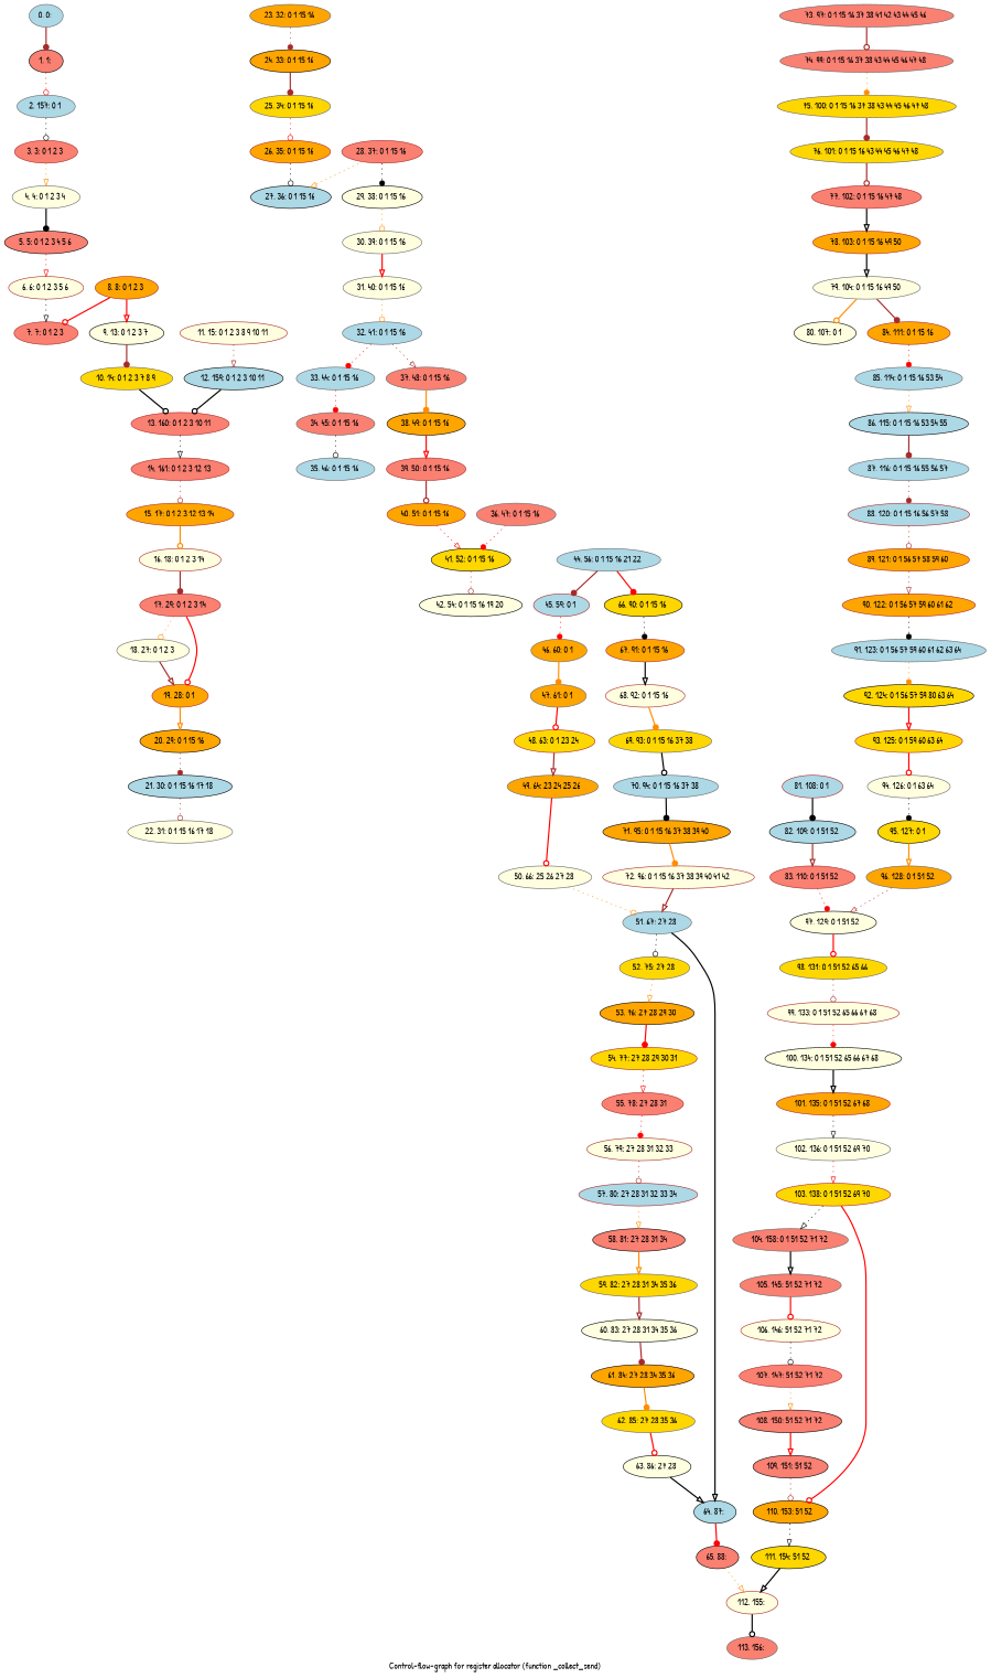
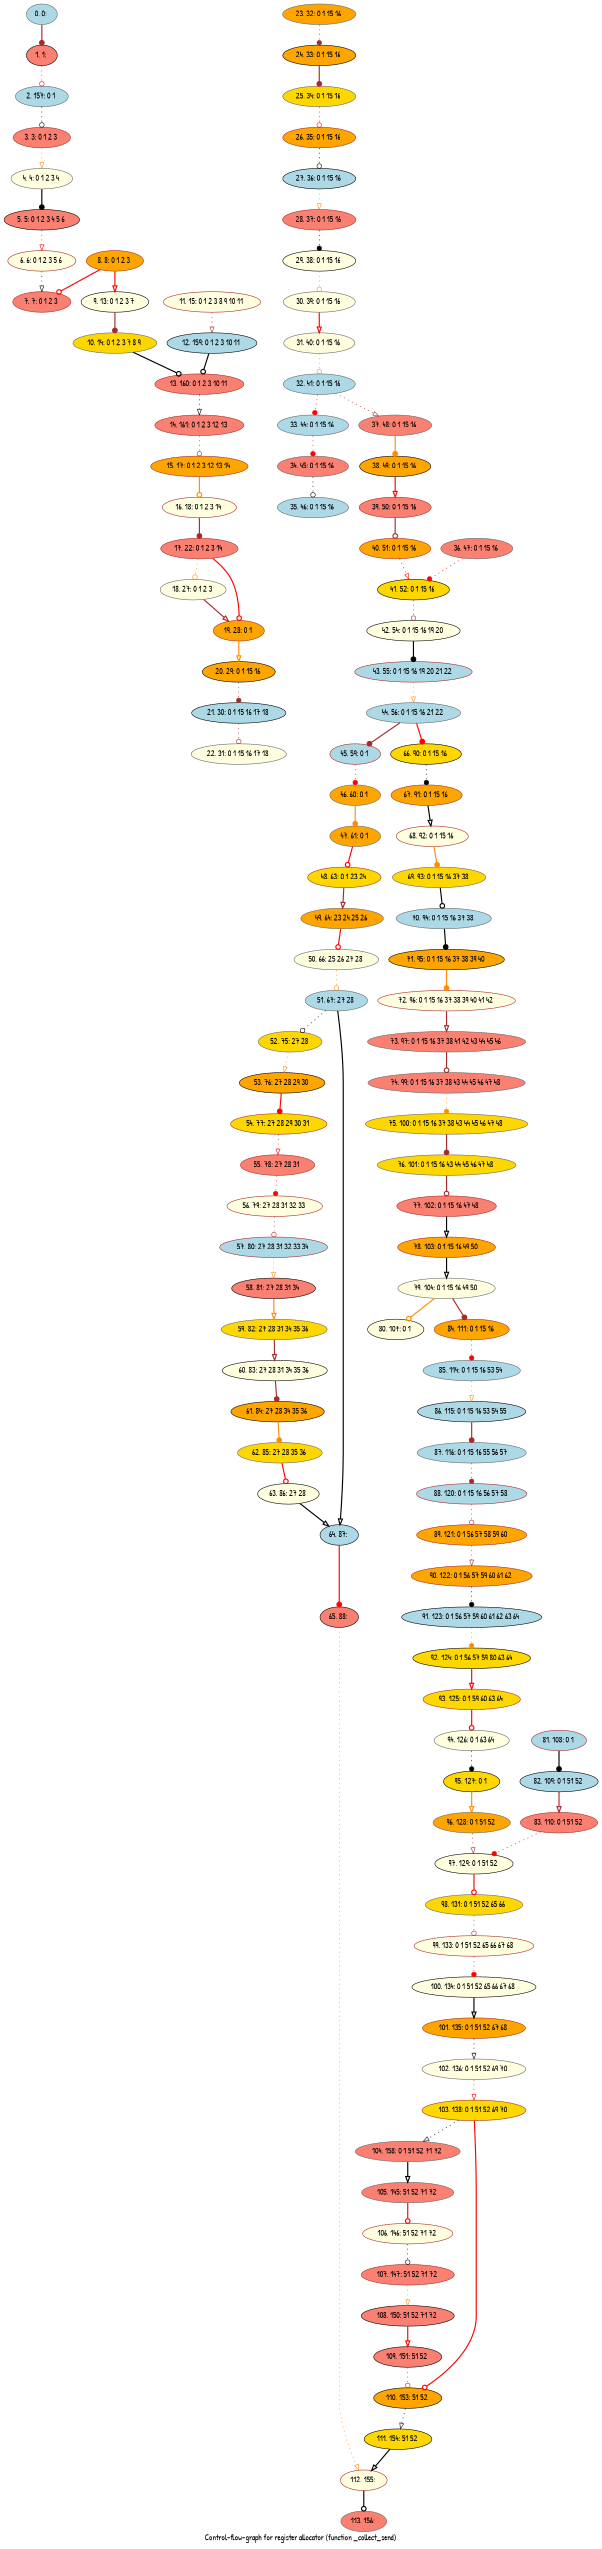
  digraph {
    fontname="Patrick Hand"
    label="Control-flow-graph for register allocator (function _collect_send)"
    node [color=gray40 fillcolor=lightyellow fontname="Patrick Hand" style=filled]
    edge [arrowhead=onormal color=brown fontname="Patrick Hand" style=bold]
    n1 [fillcolor=lightblue label="0, 0: "]
    n2 [color=black fillcolor=salmon label="1, 1: "]
    n3 [fillcolor=lightblue label="2, 157: 0 1 "]
    n4 [color=brown fillcolor=salmon label="3, 3: 0 1 2 3 "]
    n5 [label="4, 4: 0 1 2 3 4 "]
    n6 [color=black fillcolor=salmon label="5, 5: 0 1 2 3 4 5 6 "]
    n7 [color=brown label="6, 6: 0 1 2 3 5 6 "]
    n8 [color=brown fillcolor=salmon label="7, 7: 0 1 2 3 "]
    n9 [color=brown fillcolor=orange label="8, 8: 0 1 2 3 "]
    n10 [color=black label="9, 13: 0 1 2 3 7 "]
    n11 [fillcolor=gold label="10, 14: 0 1 2 3 7 8 9 "]
    n12 [color=brown fillcolor=salmon label="13, 160: 0 1 2 3 10 11 "]
    n13 [color=brown label="11, 15: 0 1 2 3 8 9 10 11 "]
    n14 [color=black fillcolor=lightblue label="12, 159: 0 1 2 3 10 11 "]
    n15 [color=brown fillcolor=salmon label="14, 161: 0 1 2 3 12 13 "]
    n16 [color=brown fillcolor=orange label="15, 17: 0 1 2 3 12 13 14 "]
    n17 [color=brown label="16, 18: 0 1 2 3 14 "]
-   n18 [color=brown fillcolor=salmon label="17, 29: 0 1 2 3 14"]
+   n18 [color=brown fillcolor=salmon label="17, 22: 0 1 2 3 14 "]
    n19 [label="18, 27: 0 1 2 3 "]
    n20 [color=brown fillcolor=orange label="19, 28: 0 1 "]
    n21 [color=black fillcolor=orange label="20, 29: 0 1 15 16 "]
    n22 [color=black fillcolor=lightblue label="21, 30: 0 1 15 16 17 18 "]
    n23 [label="22, 31: 0 1 15 16 17 18 "]
    n24 [fillcolor=orange label="23, 32: 0 1 15 16 "]
    n25 [color=black fillcolor=orange label="24, 33: 0 1 15 16 "]
    n26 [fillcolor=gold label="25, 34: 0 1 15 16 "]
    n27 [color=brown fillcolor=orange label="26, 35: 0 1 15 16 "]
    n28 [color=black fillcolor=lightblue label="27, 36: 0 1 15 16 "]
    n29 [color=brown fillcolor=salmon label="28, 37: 0 1 15 16 "]
    n30 [color=black label="29, 38: 0 1 15 16 "]
    n31 [label="30, 39: 0 1 15 16 "]
    n32 [label="31, 40: 0 1 15 16 "]
    n33 [fillcolor=lightblue label="32, 41: 0 1 15 16 "]
    n34 [fillcolor=lightblue label="33, 44: 0 1 15 16 "]
    n35 [fillcolor=salmon label="37, 48: 0 1 15 16 "]
    n36 [fillcolor=salmon label="34, 45: 0 1 15 16 "]
    n37 [color=black fillcolor=orange label="38, 49: 0 1 15 16 "]
    n38 [fillcolor=lightblue label="35, 46: 0 1 15 16 "]
    n39 [fillcolor=salmon label="36, 47: 0 1 15 16 "]
    n40 [color=black fillcolor=gold label="41, 52: 0 1 15 16 "]
    n41 [color=black label="42, 54: 0 1 15 16 19 20 "]
    n42 [color=brown fillcolor=salmon label="39, 50: 0 1 15 16 "]
    n43 [color=brown fillcolor=orange label="40, 51: 0 1 15 16 "]
+   n44 [color=brown fillcolor=lightblue label="43, 55: 0 1 15 16 19 20 21 22 "]
    n45 [fillcolor=lightblue label="44, 56: 0 1 15 16 21 22 "]
    n46 [color=brown fillcolor=lightblue label="45, 59: 0 1 "]
    n47 [color=black fillcolor=gold label="66, 90: 0 1 15 16 "]
    n48 [fillcolor=orange label="46, 60: 0 1 "]
    n49 [color=brown fillcolor=orange label="67, 91: 0 1 15 16 "]
    n50 [fillcolor=orange label="47, 61: 0 1 "]
    n51 [color=brown fillcolor=gold label="48, 63: 0 1 23 24 "]
    n52 [fillcolor=orange label="49, 64: 23 24 25 26 "]
    n53 [label="50, 66: 25 26 27 28 "]
    n54 [fillcolor=lightblue label="51, 67: 27 28 "]
    n55 [fillcolor=gold label="52, 75: 27 28 "]
    n56 [color=black fillcolor=lightblue label="64, 87: "]
    n57 [color=black fillcolor=orange label="53, 76: 27 28 29 30 "]
    n58 [color=black fillcolor=salmon label="65, 88: "]
    n59 [color=brown fillcolor=gold label="54, 77: 27 28 29 30 31 "]
    n60 [color=brown fillcolor=salmon label="55, 78: 27 28 31 "]
    n61 [color=brown label="56, 79: 27 28 31 32 33 "]
    n62 [color=brown fillcolor=lightblue label="57, 80: 27 28 31 32 33 34 "]
    n63 [color=black fillcolor=salmon label="58, 81: 27 28 31 34 "]
    n64 [fillcolor=gold label="59, 82: 27 28 31 34 35 36 "]
    n65 [color=black label="60, 83: 27 28 31 34 35 36 "]
    n66 [color=black fillcolor=orange label="61, 84: 27 28 34 35 36 "]
    n67 [fillcolor=gold label="62, 85: 27 28 35 36 "]
    n68 [color=black label="63, 86: 27 28 "]
    n69 [color=brown label="112, 155: "]
    n70 [fillcolor=salmon label="113, 156: "]
    n71 [color=brown label="68, 92: 0 1 15 16 "]
    n72 [fillcolor=gold label="69, 93: 0 1 15 16 37 38 "]
    n73 [fillcolor=lightblue label="70, 94: 0 1 15 16 37 38 "]
    n74 [color=black fillcolor=orange label="71, 95: 0 1 15 16 37 38 39 40 "]
    n75 [color=brown label="72, 96: 0 1 15 16 37 38 39 40 41 42 "]
    n76 [fillcolor=salmon label="73, 97: 0 1 15 16 37 38 41 42 43 44 45 46 "]
    n77 [fillcolor=salmon label="74, 99: 0 1 15 16 37 38 43 44 45 46 47 48 "]
    n78 [fillcolor=gold label="75, 100: 0 1 15 16 37 38 43 44 45 46 47 48 "]
    n79 [fillcolor=gold label="76, 101: 0 1 15 16 43 44 45 46 47 48 "]
    n80 [color=brown fillcolor=salmon label="77, 102: 0 1 15 16 47 48 "]
    n81 [color=brown fillcolor=orange label="78, 103: 0 1 15 16 49 50 "]
    n82 [label="79, 104: 0 1 15 16 49 50 "]
    n83 [color=black label="80, 107: 0 1 "]
    n84 [color=brown fillcolor=orange label="84, 111: 0 1 15 16 "]
    n85 [fillcolor=lightblue label="85, 114: 0 1 15 16 53 54 "]
    n86 [color=brown fillcolor=lightblue label="81, 108: 0 1 "]
    n87 [color=black fillcolor=lightblue label="82, 109: 0 1 51 52 "]
    n88 [color=brown fillcolor=salmon label="83, 110: 0 1 51 52 "]
    n89 [color=black label="97, 129: 0 1 51 52 "]
    n90 [fillcolor=gold label="98, 131: 0 1 51 52 65 66 "]
    n91 [color=black fillcolor=lightblue label="86, 115: 0 1 15 16 53 54 55 "]
    n92 [fillcolor=lightblue label="87, 116: 0 1 15 16 55 56 57 "]
    n93 [color=brown fillcolor=lightblue label="88, 120: 0 1 15 16 56 57 58 "]
    n94 [color=brown fillcolor=orange label="89, 121: 0 1 56 57 58 59 60 "]
    n95 [color=brown fillcolor=orange label="90, 122: 0 1 56 57 59 60 61 62 "]
-   n96 [fillcolor=lightblue label="91, 123: 0 1 56 57 59 60 61 62 63 64 "]
+   n96 [color=black fillcolor=lightblue label="91, 123: 0 1 56 57 59 60 61 62 63 64 "]
    n97 [color=black fillcolor=gold label="92, 124: 0 1 56 57 59 80 63 64"]
    n98 [color=brown fillcolor=gold label="93, 125: 0 1 59 60 63 64 "]
    n99 [label="94, 126: 0 1 63 64 "]
    n100 [color=black fillcolor=gold label="95, 127: 0 1 "]
    n101 [fillcolor=orange label="96, 128: 0 1 51 52 "]
    n102 [color=brown label="99, 133: 0 1 51 52 65 66 67 68 "]
    n103 [color=black label="100, 134: 0 1 51 52 65 66 67 68 "]
    n104 [color=brown fillcolor=orange label="101, 135: 0 1 51 52 67 68 "]
    n105 [label="102, 136: 0 1 51 52 69 70 "]
    n106 [color=brown fillcolor=gold label="103, 138: 0 1 51 52 69 70 "]
    n107 [fillcolor=salmon label="104, 158: 0 1 51 52 71 72 "]
    n108 [color=black fillcolor=orange label="110, 153: 51 52 "]
    n109 [fillcolor=salmon label="105, 145: 51 52 71 72 "]
    n110 [color=black fillcolor=gold label="111, 154: 51 52 "]
    n111 [color=brown label="106, 146: 51 52 71 72 "]
    n112 [color=brown fillcolor=salmon label="107, 147: 51 52 71 72 "]
    n113 [color=black fillcolor=salmon label="108, 150: 51 52 71 72 "]
    n114 [color=black fillcolor=salmon label="109, 151: 51 52 "]
    n1 -> n2 [arrowhead=dot]
    n2 -> n3 [arrowhead=odot color=red style=dotted]
    n3 -> n4 [arrowhead=odot color=black style=dotted]
    n4 -> n5 [color=darkorange style=dotted]
    n5 -> n6 [arrowhead=dot color=black]
    n6 -> n7 [color=red style=dotted]
    n7 -> n8 [color=black style=dotted]
    n9 -> n8 [arrowhead=odot color=red]
    n9 -> n10 [color=red]
    n10 -> n11 [arrowhead=dot]
    n11 -> n12 [arrowhead=odot color=black]
    n12 -> n15 [color=black style=dotted]
    n13 -> n14 [style=dotted]
    n14 -> n12 [arrowhead=odot color=black]
    n15 -> n16 [arrowhead=odot style=dotted]
    n16 -> n17 [arrowhead=odot color=darkorange]
    n17 -> n18 [arrowhead=dot]
    n18 -> n19 [arrowhead=odot color=darkorange style=dotted]
    n18 -> n20 [arrowhead=odot color=red]
    n19 -> n20
    n20 -> n21 [color=darkorange]
    n21 -> n22 [arrowhead=dot style=dotted]
    n22 -> n23 [arrowhead=odot style=dotted]
    n24 -> n25 [arrowhead=dot style=dotted]
    n25 -> n26 [arrowhead=dot]
    n26 -> n27 [arrowhead=odot color=red style=dotted]
    n27 -> n28 [arrowhead=odot color=black style=dotted]
-   n29 -> n28 [color=darkorange style=dotted]
+   n28 -> n29 [color=darkorange style=dotted]
    n29 -> n30 [arrowhead=dot color=black style=dotted]
    n30 -> n31 [arrowhead=odot color=darkorange style=dotted]
    n31 -> n32 [color=red]
    n32 -> n33 [arrowhead=odot color=darkorange style=dotted]
    n33 -> n34 [arrowhead=dot color=red style=dotted]
    n33 -> n35 [style=dotted]
    n34 -> n36 [arrowhead=dot color=red style=dotted]
    n35 -> n37 [arrowhead=dot color=darkorange]
    n36 -> n38 [arrowhead=odot color=black style=dotted]
    n37 -> n42 [color=red]
    n39 -> n40 [arrowhead=dot color=red style=dotted]
    n40 -> n41 [arrowhead=odot style=dotted]
+   n41 -> n44 [arrowhead=dot color=black]
    n42 -> n43 [arrowhead=odot]
    n43 -> n40 [color=red style=dotted]
+   n44 -> n45 [color=darkorange style=dotted]
    n45 -> n46 [arrowhead=dot]
    n45 -> n47 [arrowhead=dot color=red]
    n46 -> n48 [arrowhead=dot color=red style=dotted]
    n47 -> n49 [arrowhead=dot color=black style=dotted]
    n48 -> n50 [arrowhead=dot color=darkorange]
    n49 -> n71 [color=black]
    n50 -> n51 [arrowhead=odot color=red]
    n51 -> n52
    n52 -> n53 [arrowhead=odot color=red]
    n53 -> n54 [arrowhead=odot color=darkorange style=dotted]
    n54 -> n55 [arrowhead=odot color=black style=dotted]
    n54 -> n56 [color=black]
    n55 -> n57 [color=darkorange style=dotted]
    n56 -> n58 [arrowhead=dot color=red]
    n57 -> n59 [arrowhead=dot color=red]
    n58 -> n69 [color=darkorange style=dotted]
    n59 -> n60 [color=red style=dotted]
    n60 -> n61 [arrowhead=dot color=red style=dotted]
    n61 -> n62 [arrowhead=odot style=dotted]
    n62 -> n63 [color=darkorange style=dotted]
    n63 -> n64 [color=darkorange]
    n64 -> n65
    n65 -> n66 [arrowhead=dot]
    n66 -> n67 [arrowhead=dot color=darkorange]
    n67 -> n68 [arrowhead=odot color=red]
    n68 -> n56 [color=black]
    n69 -> n70 [arrowhead=odot color=black]
    n71 -> n72 [arrowhead=dot color=darkorange]
    n72 -> n73 [arrowhead=odot color=black]
    n73 -> n74 [arrowhead=dot color=black]
    n74 -> n75 [arrowhead=dot color=darkorange]
-   n75 -> n54
+   n75 -> n76
    n76 -> n77 [arrowhead=odot]
    n77 -> n78 [arrowhead=dot color=darkorange style=dotted]
    n78 -> n79 [arrowhead=dot]
    n79 -> n80 [arrowhead=odot]
    n80 -> n81 [color=black]
    n81 -> n82 [color=black]
    n82 -> n83 [arrowhead=odot color=darkorange]
    n82 -> n84 [arrowhead=dot]
    n84 -> n85 [arrowhead=dot color=red style=dotted]
    n85 -> n91 [color=darkorange style=dotted]
    n86 -> n87 [arrowhead=dot color=black]
    n87 -> n88
    n88 -> n89 [arrowhead=dot color=red style=dotted]
    n89 -> n90 [arrowhead=odot color=red]
    n90 -> n102 [arrowhead=odot style=dotted]
    n91 -> n92 [arrowhead=dot]
    n92 -> n93 [arrowhead=dot style=dotted]
    n93 -> n94 [arrowhead=odot style=dotted]
    n94 -> n95 [style=dotted]
    n95 -> n96 [arrowhead=dot color=black style=dotted]
    n96 -> n97 [arrowhead=dot color=darkorange style=dotted]
    n97 -> n98 [color=red]
    n98 -> n99 [arrowhead=odot color=red]
    n99 -> n100 [arrowhead=dot color=black style=dotted]
    n100 -> n101 [color=darkorange]
    n101 -> n89 [style=dotted]
    n102 -> n103 [arrowhead=dot color=red style=dotted]
    n103 -> n104 [color=black]
    n104 -> n105 [color=black style=dotted]
    n105 -> n106 [color=red style=dotted]
    n106 -> n107 [color=black style=dotted]
    n106 -> n108 [arrowhead=odot color=red]
    n107 -> n109 [color=black]
    n108 -> n110 [color=black style=dotted]
    n109 -> n111 [arrowhead=odot color=red]
    n110 -> n69 [color=black]
    n111 -> n112 [arrowhead=odot color=black style=dotted]
    n112 -> n113 [color=darkorange style=dotted]
    n113 -> n114 [color=red]
    n114 -> n108 [arrowhead=odot style=dotted]
  }
